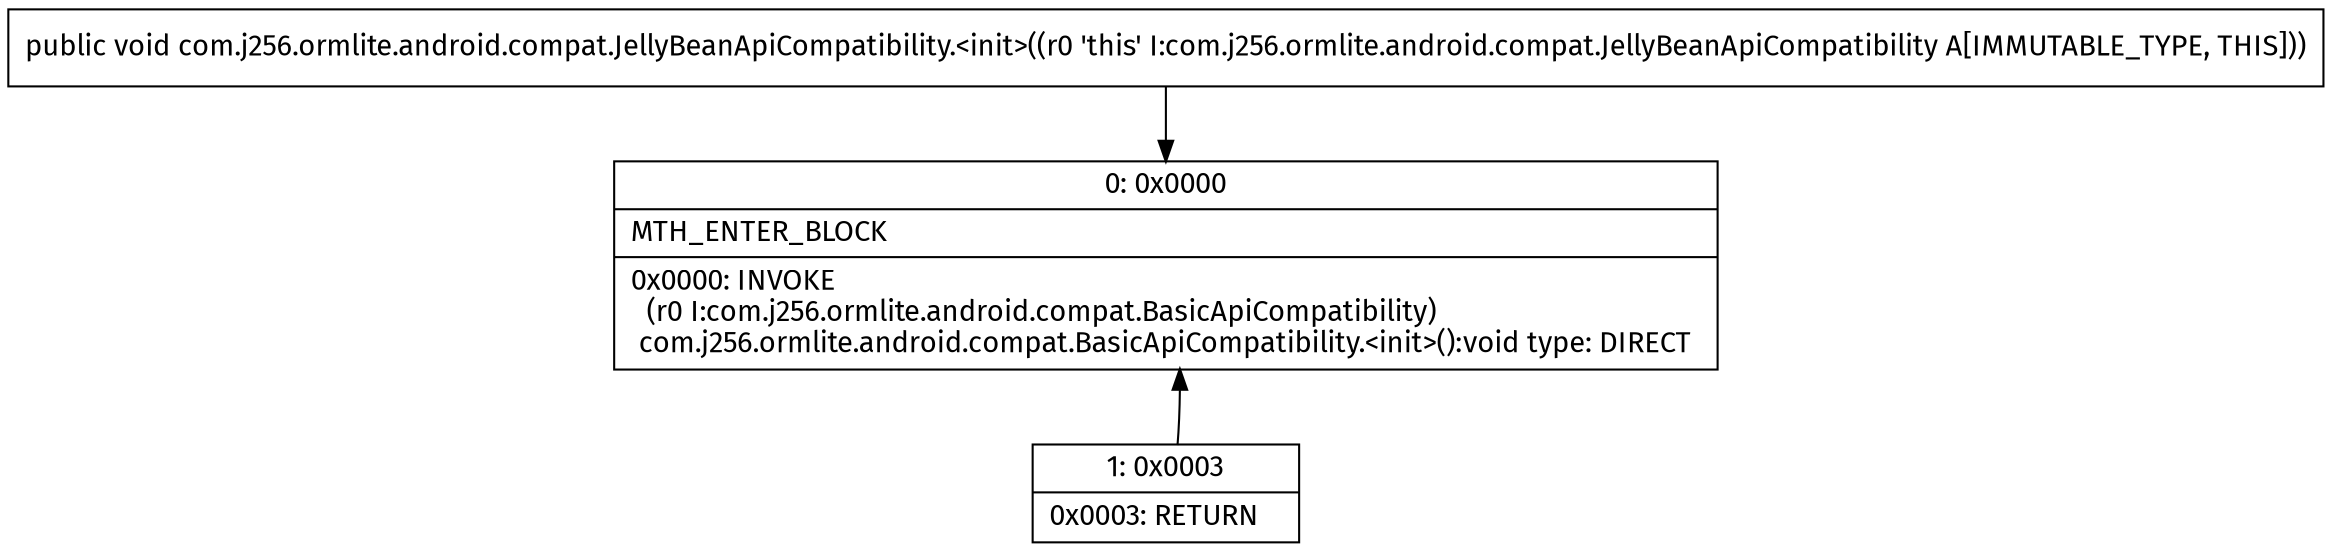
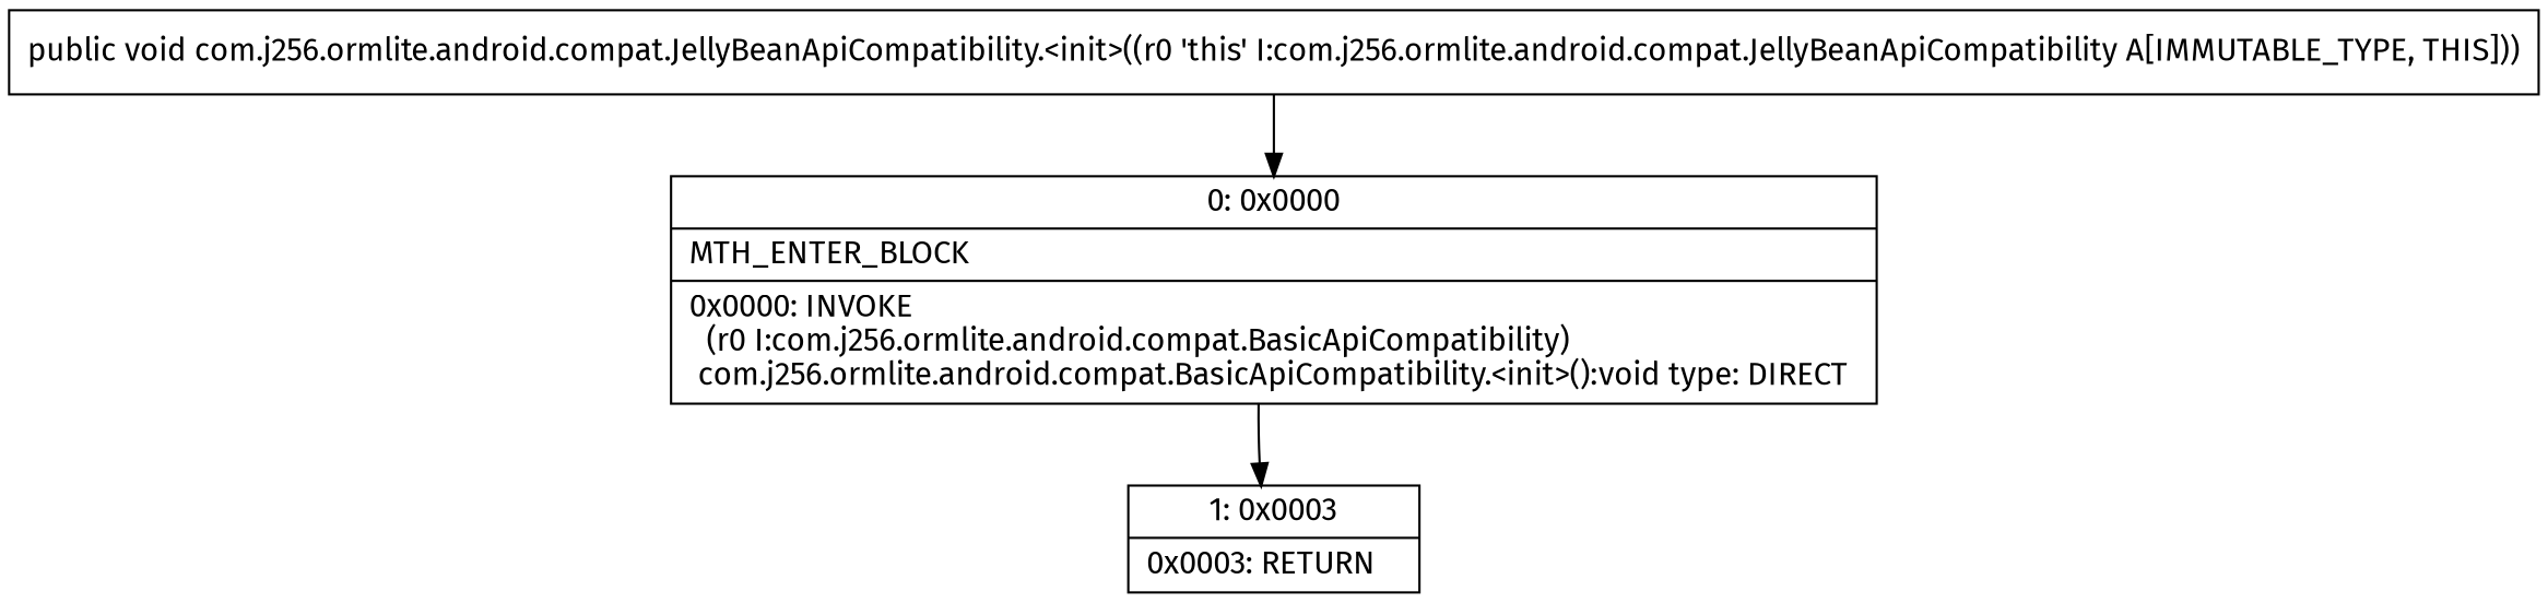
  digraph {
    fontname="Fira Sans"
    node [shape=record fontname="Fira Sans"]
    edge [fontname="Fira Sans"]
    n1 [label="{0\:\ 0x0000|MTH_ENTER_BLOCK\l|0x0000: INVOKE  \l  (r0 I:com.j256.ormlite.android.compat.BasicApiCompatibility)\l com.j256.ormlite.android.compat.BasicApiCompatibility.\<init\>():void type: DIRECT \l}"]
    n2 [label="{1\:\ 0x0003|0x0003: RETURN   \l}"]
    n3 [label="{public void com.j256.ormlite.android.compat.JellyBeanApiCompatibility.\<init\>((r0 'this' I:com.j256.ormlite.android.compat.JellyBeanApiCompatibility A[IMMUTABLE_TYPE, THIS])) }"]
-   n2 -> n1
+   n1 -> n2
    n3 -> n1
  }
